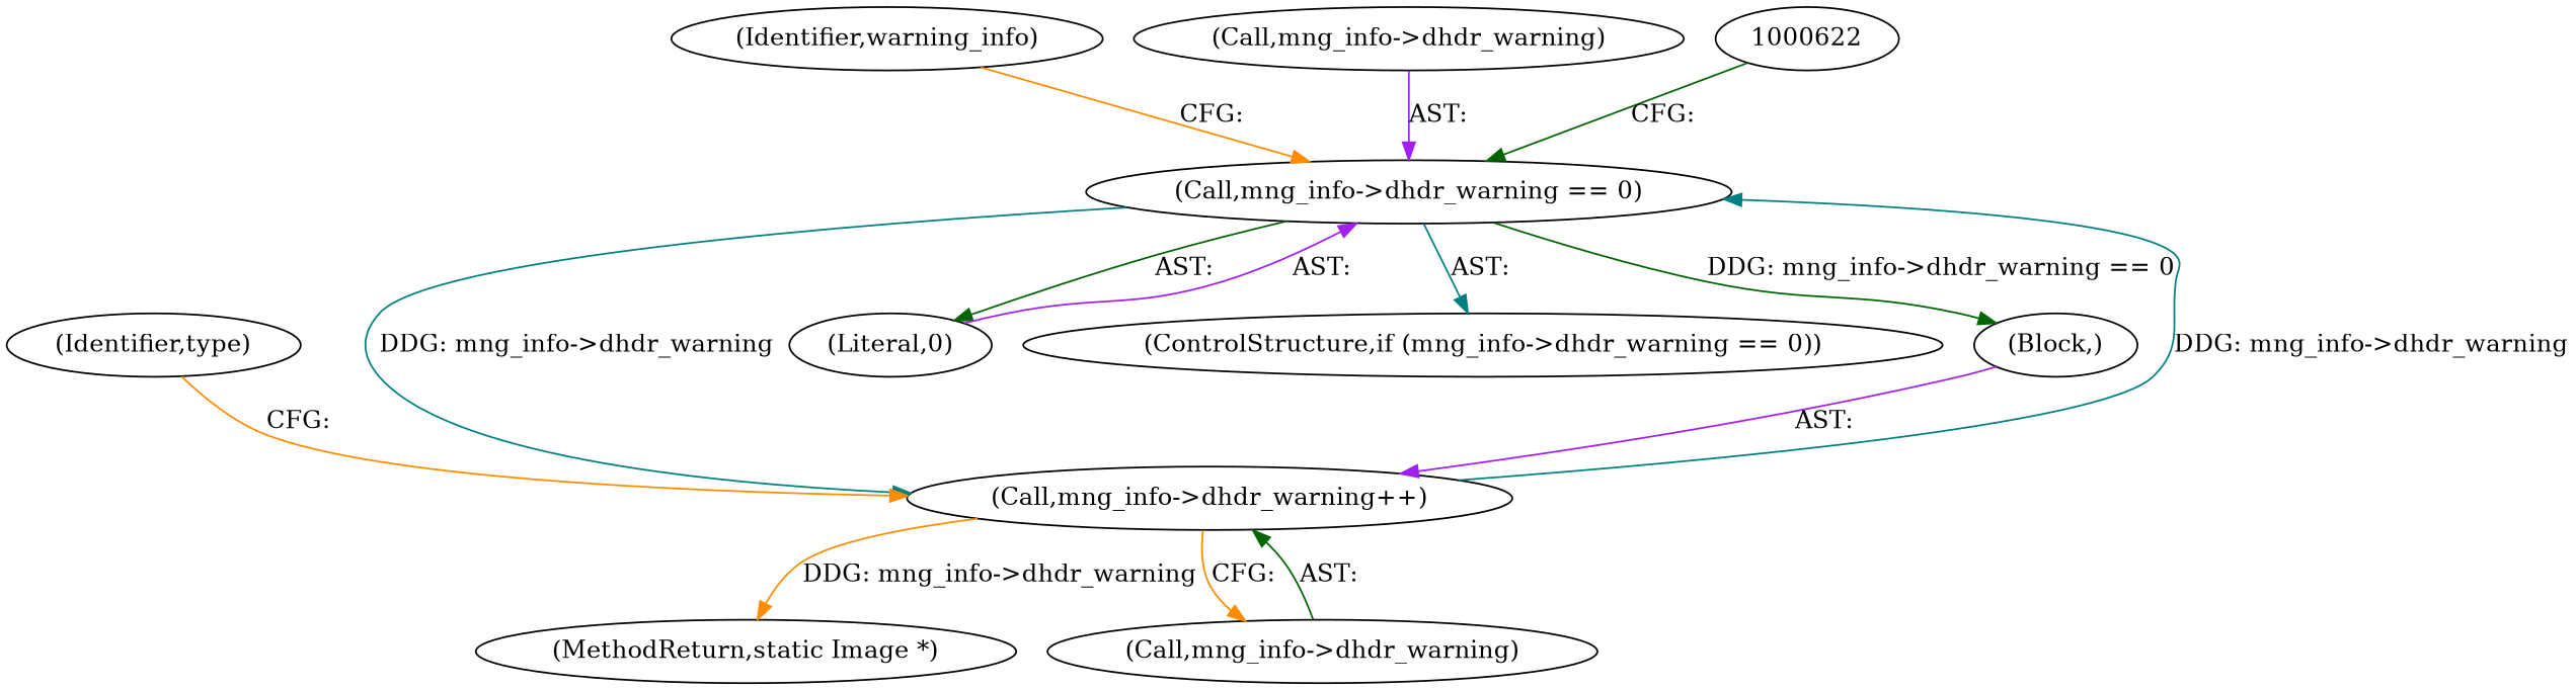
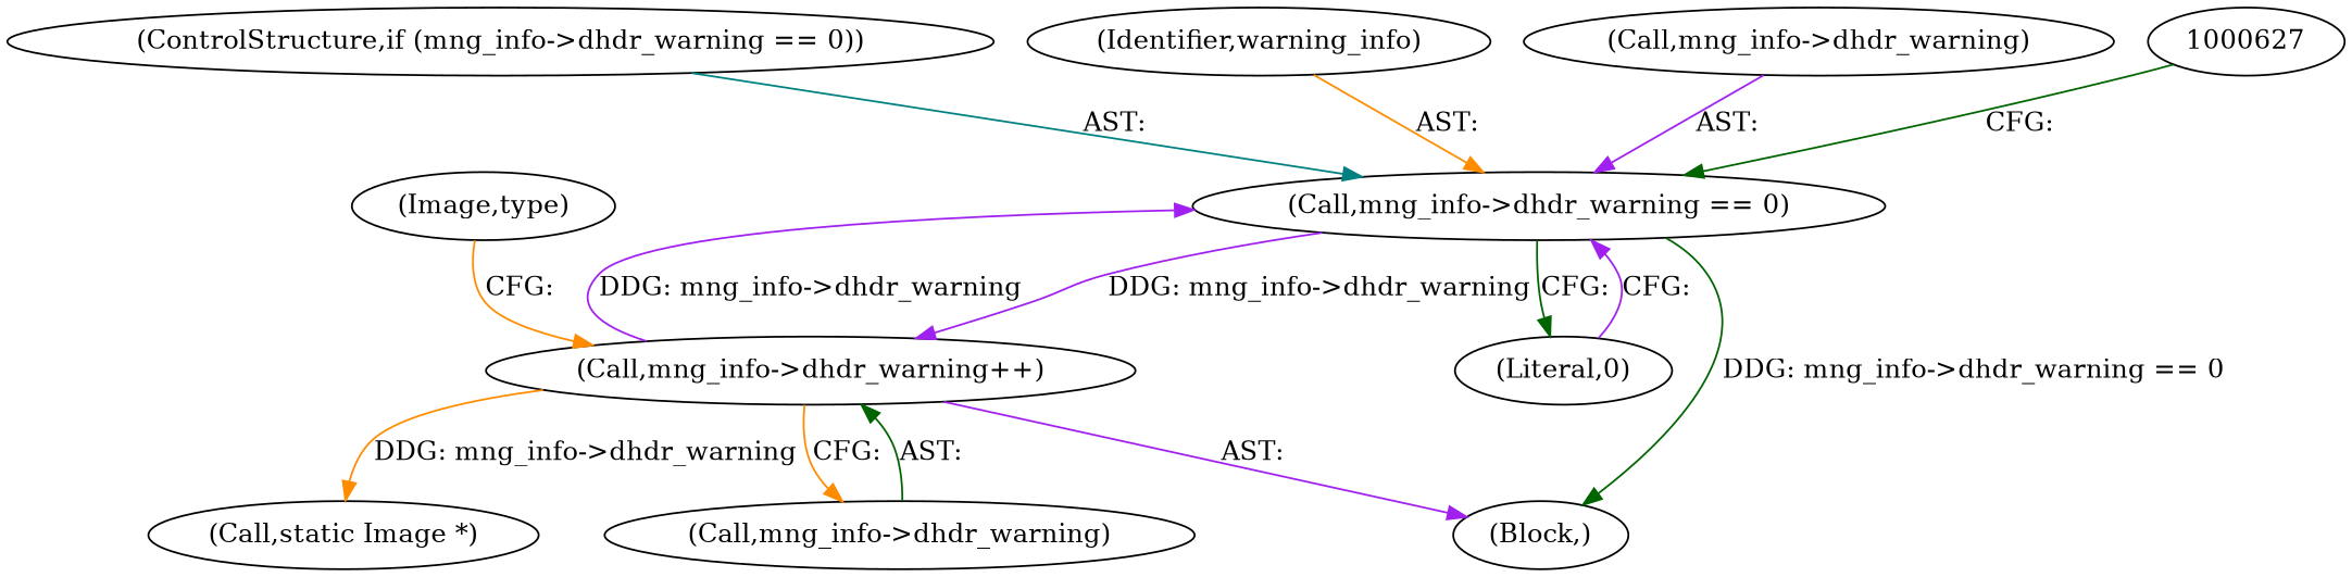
  digraph {
    edge [color=darkgreen]
    n1 [label="(Call,mng_info->dhdr_warning == 0)"]
    n2 [label="(Call,mng_info->dhdr_warning++)"]
    n3 [label="(Literal,0)"]
    n4 [label="(ControlStructure,if (mng_info->dhdr_warning == 0))"]
    n5 [label="(Block,)"]
-   n6 [label="(MethodReturn,static Image *)"]
+   n6 [label="(Call,static Image *)"]
    n7 [label="(Call,mng_info->dhdr_warning)"]
    n8 [label="(Identifier,warning_info)"]
    n9 [label="(Call,mng_info->dhdr_warning)"]
-   n10 [label="(Identifier,type)"]
-   1000622
-   n1 -> n2 [color=teal label="DDG: mng_info->dhdr_warning"]
-   n1 -> n3 [label="AST: "]
-   n1 -> n4 [color=teal label="AST: "]
+   n10 [label="(Image,type)"]
+   1000622 [label=1000627]
+   n1 -> n2 [color=purple label="DDG: mng_info->dhdr_warning"]
+   n1 -> n3 [label="CFG: "]
+   n4 -> n1 [color=teal label="AST: "]
    n1 -> n5 [label="DDG: mng_info->dhdr_warning == 0"]
-   n2 -> n1 [color=teal label="DDG: mng_info->dhdr_warning"]
-   n5 -> n2 [color=purple label="AST: "]
+   n2 -> n1 [color=purple label="DDG: mng_info->dhdr_warning"]
+   n2 -> n5 [color=purple label="AST: "]
    n2 -> n6 [color=darkorange label="DDG: mng_info->dhdr_warning"]
    n2 -> n7 [color=darkorange label="CFG: "]
-   n3 -> n1 [color=purple label="AST: "]
+   n3 -> n1 [color=purple label="CFG: "]
    n7 -> n2 [label="AST: "]
-   n8 -> n1 [color=darkorange label="CFG: "]
+   n8 -> n1 [color=darkorange label="AST: "]
    n9 -> n1 [color=purple label="AST: "]
    n10 -> n2 [color=darkorange label="CFG: "]
    1000622 -> n1 [label="CFG: "]
  }
